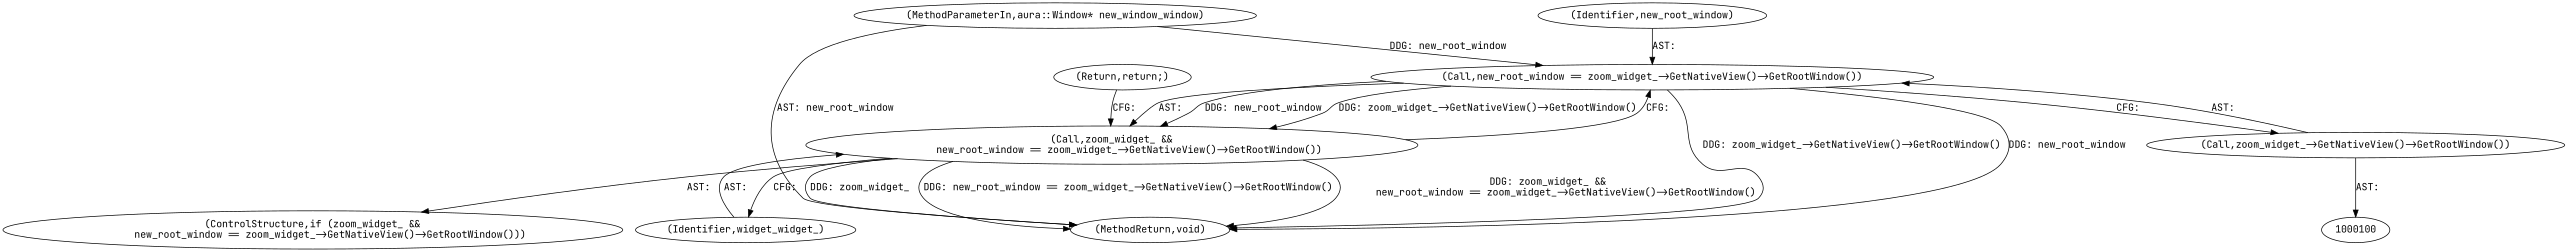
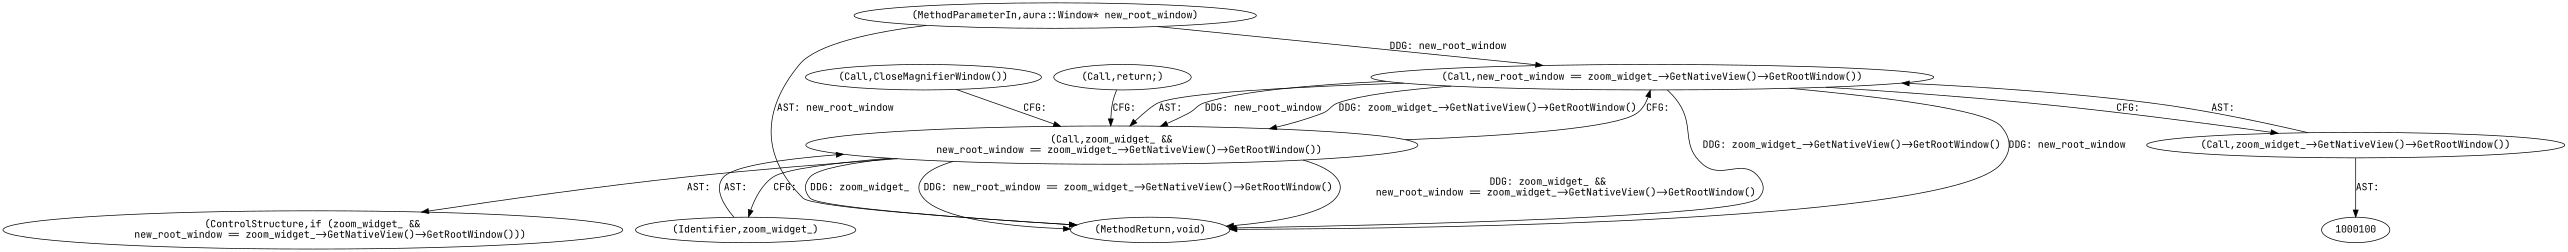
  digraph {
    fontname="JetBrains Mono"
    node [fontname="JetBrains Mono"]
    edge [fontname="JetBrains Mono"]
-   n1 [label="(MethodParameterIn,aura::Window* new_window_window)"]
+   n1 [label="(MethodParameterIn,aura::Window* new_root_window)"]
    n2 [label="(Call,new_root_window == zoom_widget_->GetNativeView()->GetRootWindow())"]
    n3 [label="(MethodReturn,void)"]
    n4 [label="(Call,zoom_widget_ &&\n      new_root_window == zoom_widget_->GetNativeView()->GetRootWindow())"]
    n5 [label="(Call,zoom_widget_->GetNativeView()->GetRootWindow())"]
-   n6 [label="(Identifier,widget_widget_)"]
+   n6 [label="(Identifier,zoom_widget_)"]
    n7 [label="(ControlStructure,if (zoom_widget_ &&\n      new_root_window == zoom_widget_->GetNativeView()->GetRootWindow()))"]
    1000100
-   n10 [label="(Identifier,new_root_window)"]
-   n11 [label="(Return,return;)"]
+   n9 [label="(Call,CloseMagnifierWindow())"]
+   n11 [label="(Call,return;)"]
    n1 -> n2 [label="DDG: new_root_window"]
    n1 -> n3 [label="AST: new_root_window"]
    n2 -> n3 [label="DDG: zoom_widget_->GetNativeView()->GetRootWindow()"]
    n2 -> n3 [label="DDG: new_root_window"]
    n2 -> n4 [label="AST: "]
    n2 -> n4 [label="DDG: new_root_window"]
    n2 -> n4 [label="DDG: zoom_widget_->GetNativeView()->GetRootWindow()"]
    n2 -> n5 [label="CFG: "]
    n4 -> n2 [label="CFG: "]
    n4 -> n3 [label="DDG: zoom_widget_ &&\n      new_root_window == zoom_widget_->GetNativeView()->GetRootWindow()"]
    n4 -> n3 [label="DDG: zoom_widget_"]
    n4 -> n3 [label="DDG: new_root_window == zoom_widget_->GetNativeView()->GetRootWindow()"]
    n4 -> n6 [label="CFG: "]
    n4 -> n7 [label="AST: "]
    n5 -> n2 [label="AST: "]
    n5 -> 1000100 [label="AST: "]
    n6 -> n4 [label="AST: "]
-   n10 -> n2 [label="AST: "]
+   n9 -> n4 [label="CFG: "]
    n11 -> n4 [label="CFG: "]
  }
